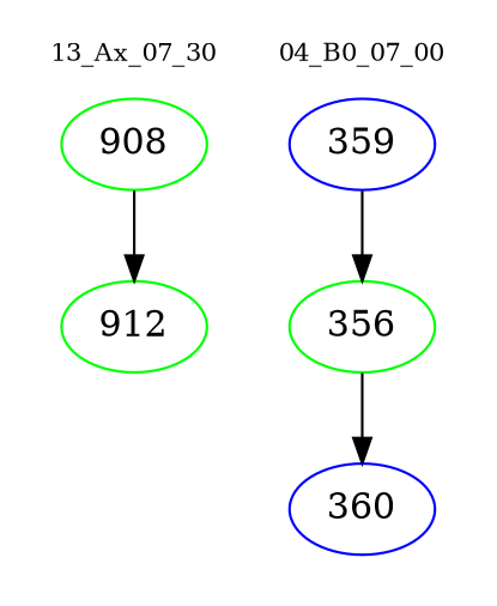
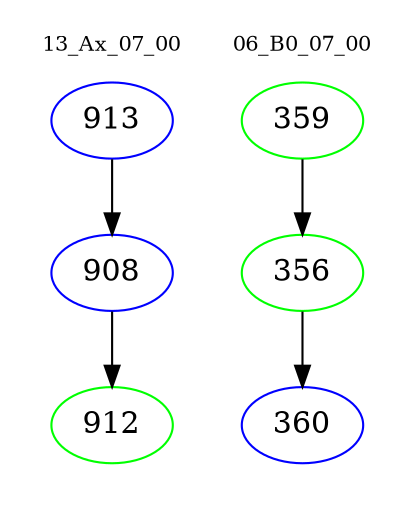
  digraph {
    node [color=blue]
    edge [color=black]
-   n2 [color=green label=908]
+   n1 [label=913]
+   n2 [label=908]
    n3 [color=green label=912]
-   n4 [label=359]
+   n4 [color=green label=359]
    n5 [color=green label=356]
    n6 [label=360]
    subgraph cluster_1 {
      color=white
      fontsize=10
-     label="13_Ax_07_30"
+     label="13_Ax_07_00"
+     n1
      n2
      n3
    }
    subgraph cluster_2 {
      color=white
      fontsize=10
-     label="04_B0_07_00"
+     label="06_B0_07_00"
      n4
      n5
      n6
    }
+   n1 -> n2
    n2 -> n3
    n4 -> n5
    n5 -> n6
  }
